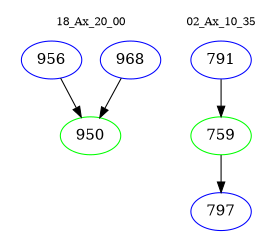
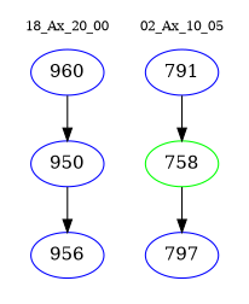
  digraph {
    node [color=blue]
    edge [color=black]
-   n1 [label=968]
-   n2 [color=green label=950]
+   n1 [label=960]
+   n2 [label=950]
    n3 [label=956]
    n4 [label=791]
-   n5 [color=green label=759]
+   n5 [color=green label=758]
    n6 [label=797]
    subgraph cluster_1 {
      color=white
      fontsize=10
      label="18_Ax_20_00"
      n1
      n2
      n3
    }
    subgraph cluster_2 {
      color=white
      fontsize=10
-     label="02_Ax_10_35"
+     label="02_Ax_10_05"
      n4
      n5
      n6
    }
    n1 -> n2
-   n3 -> n2
+   n2 -> n3
    n4 -> n5
    n5 -> n6
  }
